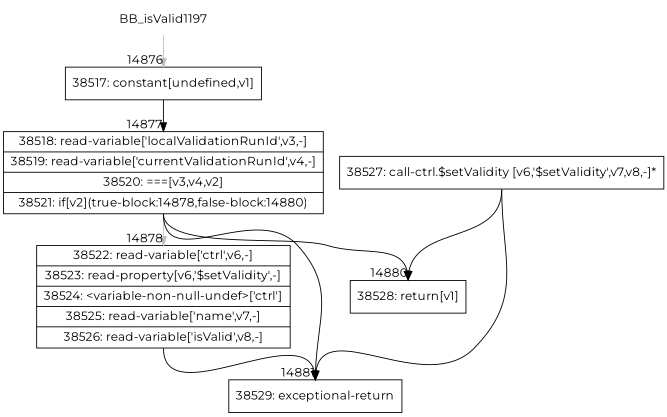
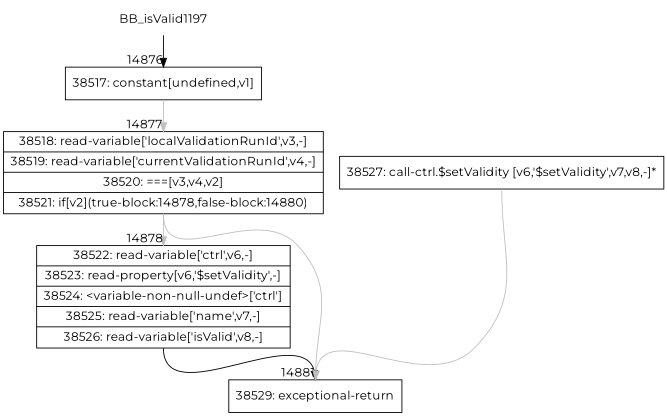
  digraph {
    fontname=Montserrat
    rankdir=TD
    node [fontname=Montserrat shape=record]
    edge [fontname=Montserrat headport=n tailport=s]
    n1 [label=BB_isValid1197 shape=none]
    n2 [label="{38517: constant[undefined,v1]}"]
    n3 [label="{38518: read-variable['localValidationRunId',v3,-]|38519: read-variable['currentValidationRunId',v4,-]|38520: ===[v3,v4,v2]|38521: if[v2](true-block:14878,false-block:14880)}"]
    n4 [label="{38522: read-variable['ctrl',v6,-]|38523: read-property[v6,'$setValidity',-]|38524: \<variable-non-null-undef\>['ctrl']|38525: read-variable['name',v7,-]|38526: read-variable['isValid',v8,-]}"]
-   n5 [label="{38528: return[v1]}"]
    n6 [label="{38529: exceptional-return}"]
    n7 [label="{38527: call-ctrl.$setValidity [v6,'$setValidity',v7,v8,-]*}"]
-   n1 -> n2 [headlabel="    14876" color=gray]
-   n2 -> n3 [headlabel="      14877"]
+   n1 -> n2 [headlabel="    14876"]
+   n2 -> n3 [headlabel="      14877" color=gray]
    n3 -> n4 [color=gray headlabel="      14878"]
-   n3 -> n5 [headlabel="      14880"]
-   n3 -> n6 [color=black headlabel="      14881"]
+   n3 -> n6 [color=gray headlabel="      14881"]
    n4 -> n6 [color=black]
-   n7 -> n5
-   n7 -> n6 [color=black]
+   n7 -> n6 [color=gray]
  }
